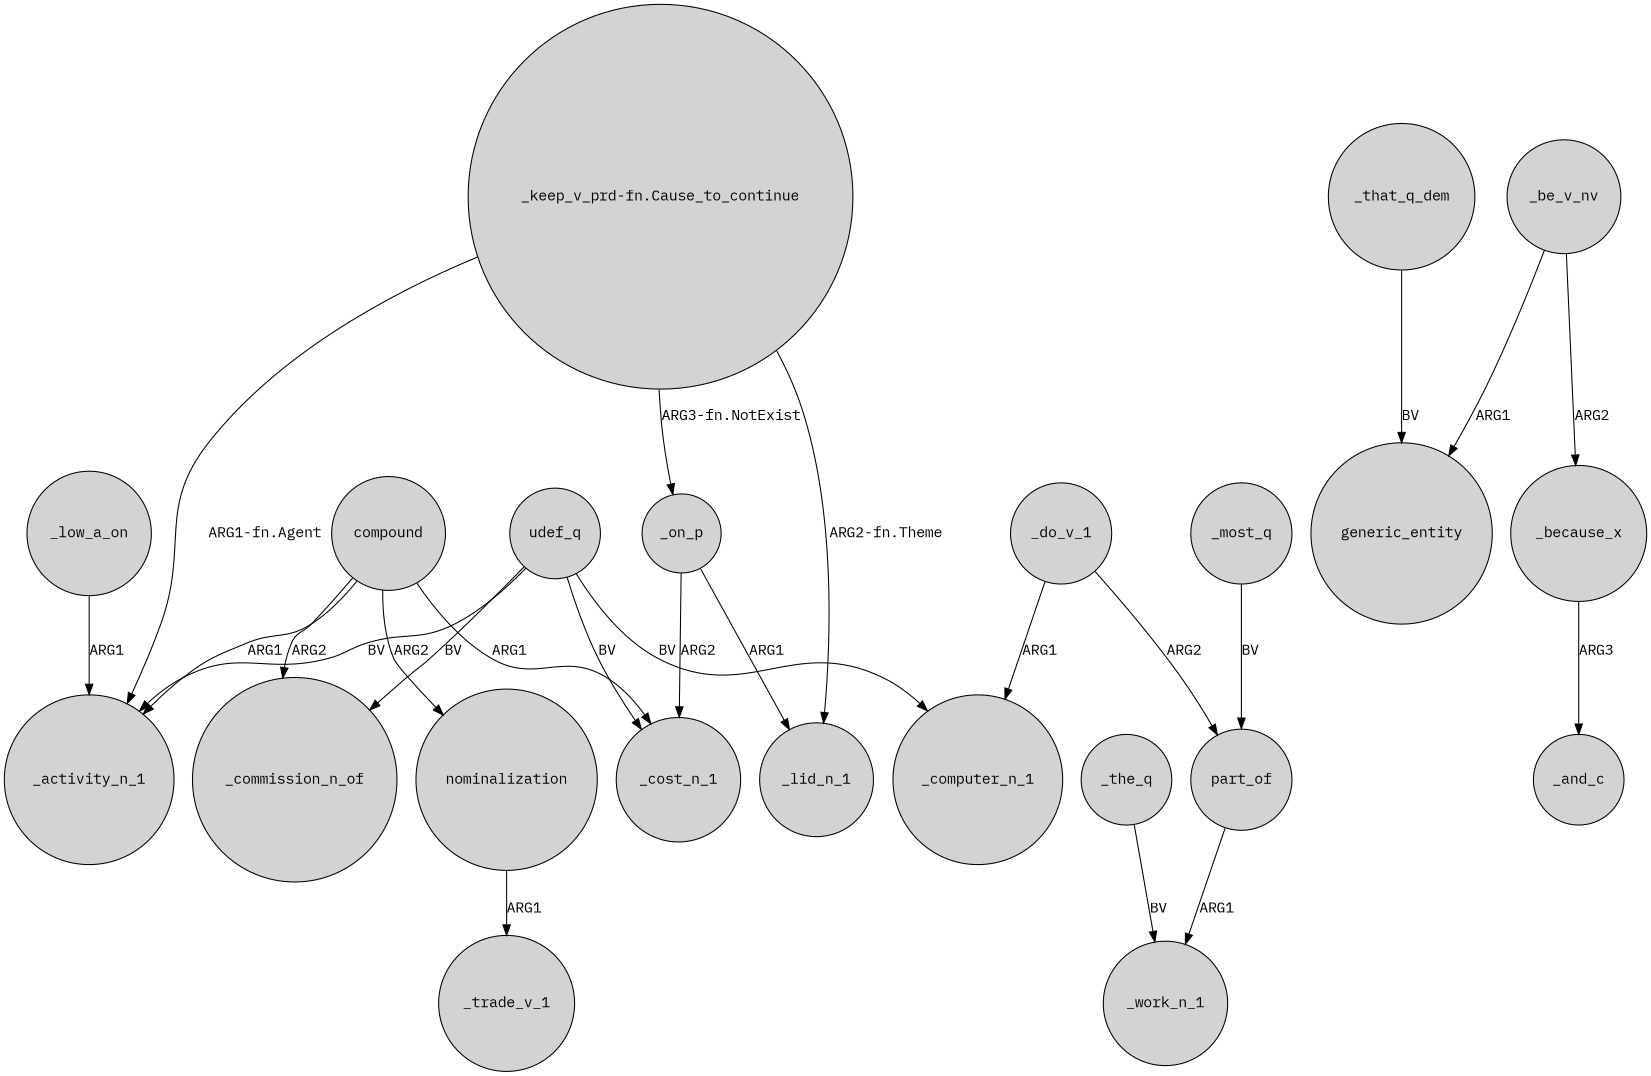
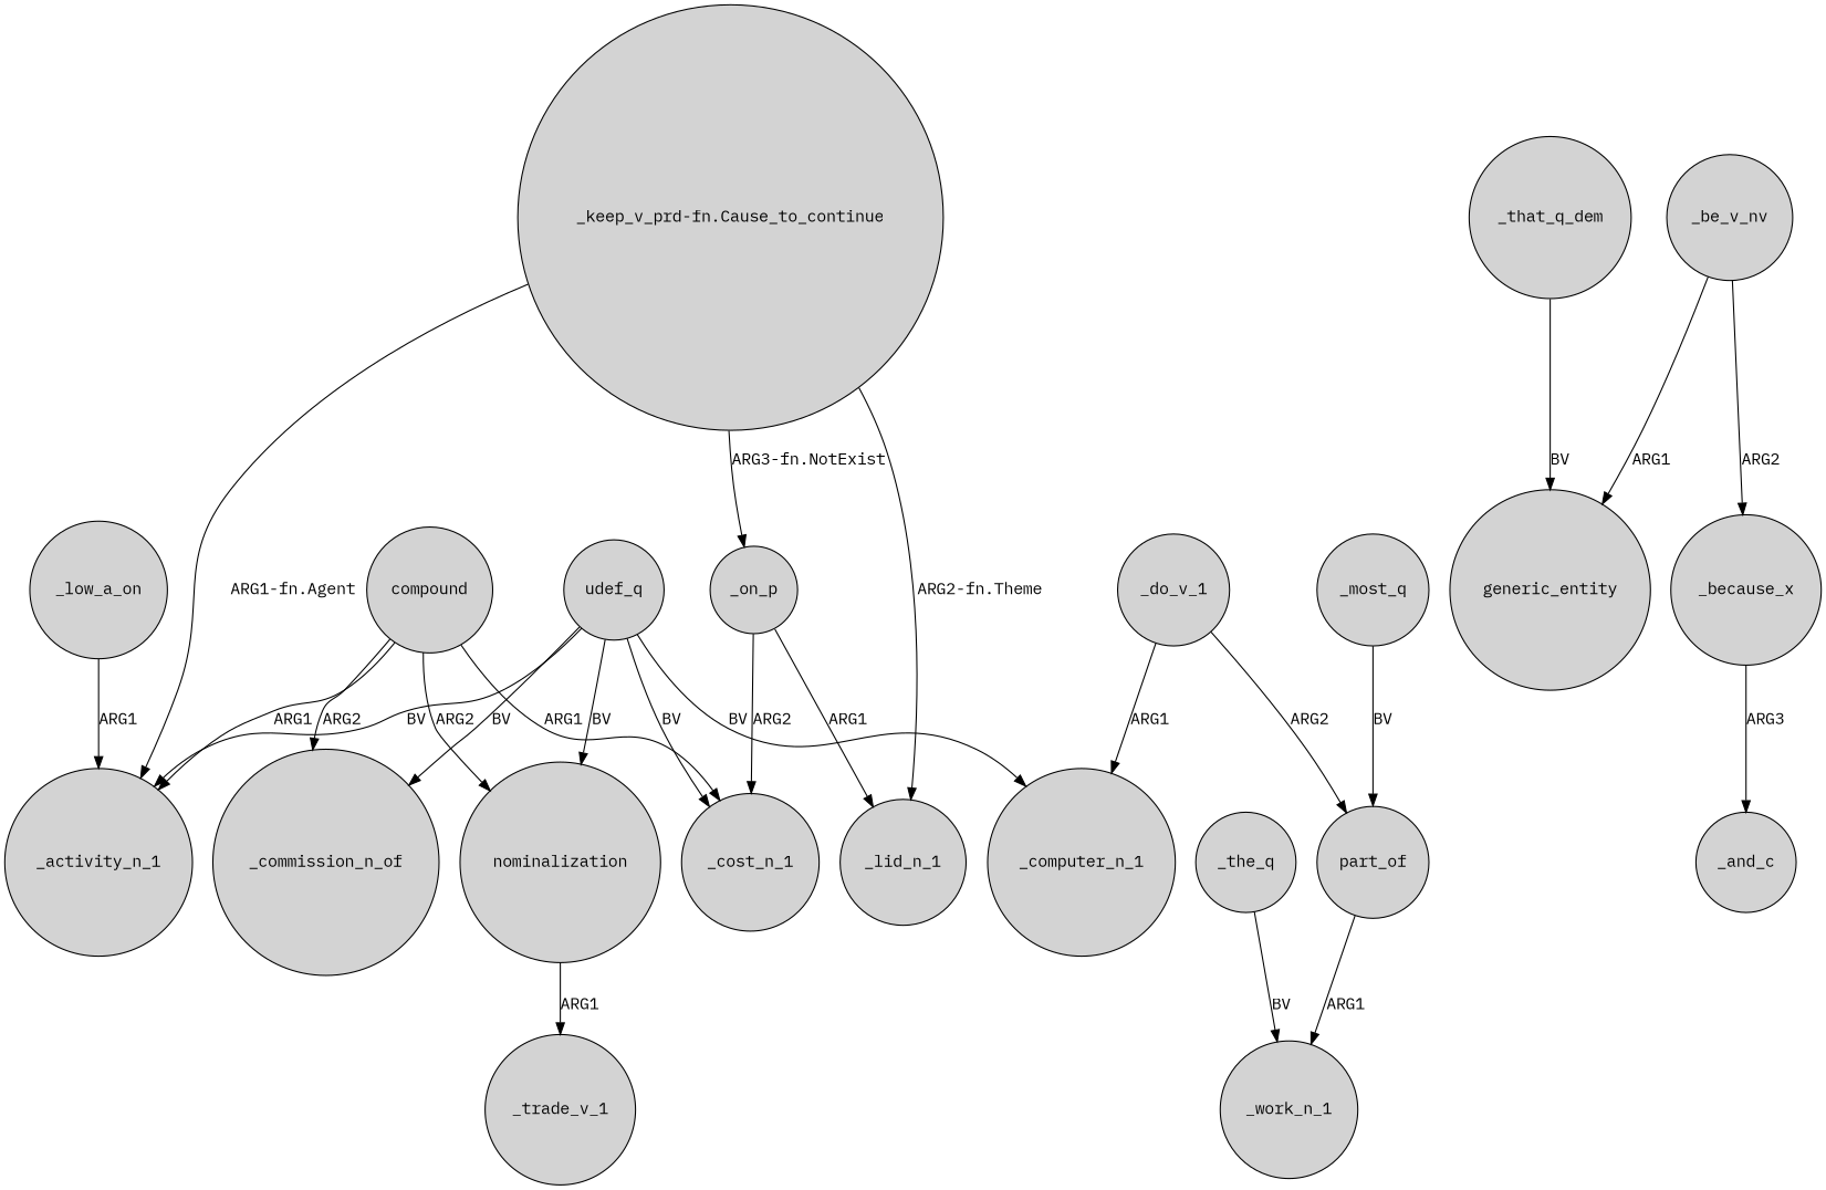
  digraph {
    fontname="IBM Plex Mono"
    node [fontname="IBM Plex Mono" shape=circle style=filled]
    edge [fontname="IBM Plex Mono"]
    _low_a_on
    _activity_n_1
    compound
    _commission_n_of
    nominalization
    _cost_n_1
    _trade_v_1
    _do_v_1
    part_of
    _computer_n_1
    _work_n_1
    "_keep_v_prd-fn.Cause_to_continue"
    _on_p
    _lid_n_1
    udef_q
    _that_q_dem
    generic_entity
    _be_v_nv
    _because_x
    _and_c
    _most_q
    _the_q
    _low_a_on -> _activity_n_1 [label=ARG1]
    compound -> _activity_n_1 [label=ARG1]
    compound -> _commission_n_of [label=ARG2]
    compound -> nominalization [label=ARG2]
    compound -> _cost_n_1 [label=ARG1]
    nominalization -> _trade_v_1 [label=ARG1]
    _do_v_1 -> part_of [label=ARG2]
    _do_v_1 -> _computer_n_1 [label=ARG1]
    part_of -> _work_n_1 [label=ARG1]
    "_keep_v_prd-fn.Cause_to_continue" -> _activity_n_1 [label="ARG1-fn.Agent"]
    "_keep_v_prd-fn.Cause_to_continue" -> _on_p [label="ARG3-fn.NotExist"]
    "_keep_v_prd-fn.Cause_to_continue" -> _lid_n_1 [label="ARG2-fn.Theme"]
    _on_p -> _cost_n_1 [label=ARG2]
    _on_p -> _lid_n_1 [label=ARG1]
    udef_q -> _activity_n_1 [label=BV]
    udef_q -> _commission_n_of [label=BV]
+   udef_q -> nominalization [label=BV]
    udef_q -> _cost_n_1 [label=BV]
    udef_q -> _computer_n_1 [label=BV]
    _that_q_dem -> generic_entity [label=BV]
    _be_v_nv -> generic_entity [label=ARG1]
    _be_v_nv -> _because_x [label=ARG2]
    _because_x -> _and_c [label=ARG3]
    _most_q -> part_of [label=BV]
    _the_q -> _work_n_1 [label=BV]
  }
